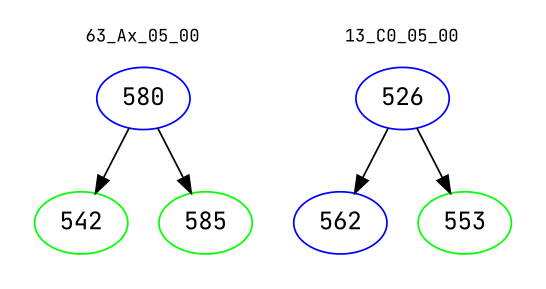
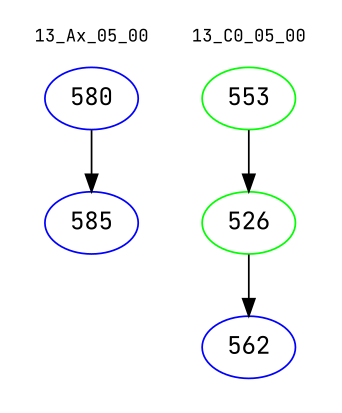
  digraph {
    fontname="JetBrains Mono"
    node [color=blue fontname="JetBrains Mono"]
    edge [color=black fontname="JetBrains Mono"]
    n1 [label=580]
-   n2 [color=green label=542]
-   n3 [color=green label=585]
-   n4 [label=526]
+   n3 [label=585]
+   n4 [color=green label=526]
    n5 [label=562]
    n6 [color=green label=553]
    subgraph cluster_1 {
      color=white
      fontsize=10
-     label="63_Ax_05_00"
+     label="13_Ax_05_00"
      n1
-     n2
      n3
    }
    subgraph cluster_2 {
      color=white
      fontsize=10
      label="13_C0_05_00"
      n4
      n5
      n6
    }
-   n1 -> n2
    n1 -> n3
    n4 -> n5
-   n4 -> n6
+   n6 -> n4
  }
